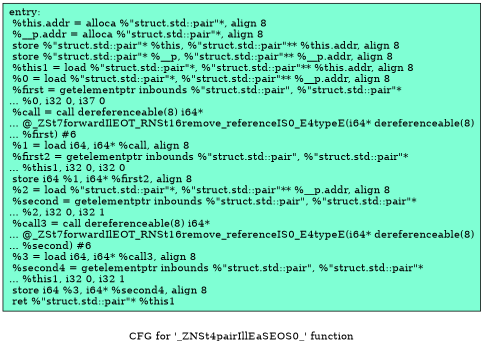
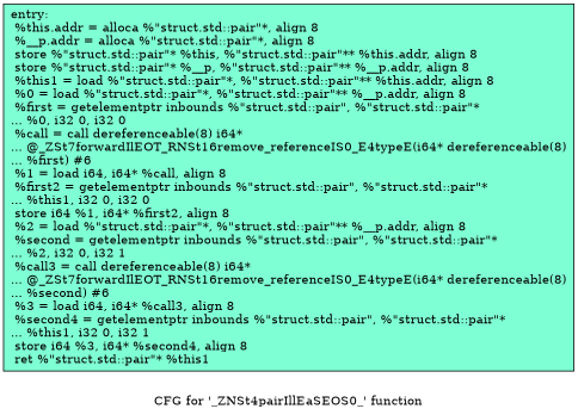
  digraph {
    label="CFG for '_ZNSt4pairIllEaSEOS0_' function"
-   n1 [label="{entry:\l  %this.addr = alloca %\"struct.std::pair\"*, align 8\l  %__p.addr = alloca %\"struct.std::pair\"*, align 8\l  store %\"struct.std::pair\"* %this, %\"struct.std::pair\"** %this.addr, align 8\l  store %\"struct.std::pair\"* %__p, %\"struct.std::pair\"** %__p.addr, align 8\l  %this1 = load %\"struct.std::pair\"*, %\"struct.std::pair\"** %this.addr, align 8\l  %0 = load %\"struct.std::pair\"*, %\"struct.std::pair\"** %__p.addr, align 8\l  %first = getelementptr inbounds %\"struct.std::pair\", %\"struct.std::pair\"*\l... %0, i32 0, i37 0\l  %call = call dereferenceable(8) i64*\l... @_ZSt7forwardIlEOT_RNSt16remove_referenceIS0_E4typeE(i64* dereferenceable(8)\l... %first) #6\l  %1 = load i64, i64* %call, align 8\l  %first2 = getelementptr inbounds %\"struct.std::pair\", %\"struct.std::pair\"*\l... %this1, i32 0, i32 0\l  store i64 %1, i64* %first2, align 8\l  %2 = load %\"struct.std::pair\"*, %\"struct.std::pair\"** %__p.addr, align 8\l  %second = getelementptr inbounds %\"struct.std::pair\", %\"struct.std::pair\"*\l... %2, i32 0, i32 1\l  %call3 = call dereferenceable(8) i64*\l... @_ZSt7forwardIlEOT_RNSt16remove_referenceIS0_E4typeE(i64* dereferenceable(8)\l... %second) #6\l  %3 = load i64, i64* %call3, align 8\l  %second4 = getelementptr inbounds %\"struct.std::pair\", %\"struct.std::pair\"*\l... %this1, i32 0, i32 1\l  store i64 %3, i64* %second4, align 8\l  ret %\"struct.std::pair\"* %this1\l}" shape=record style=filled fillcolor=aquamarine]
+   n1 [label="{entry:\l  %this.addr = alloca %\"struct.std::pair\"*, align 8\l  %__p.addr = alloca %\"struct.std::pair\"*, align 8\l  store %\"struct.std::pair\"* %this, %\"struct.std::pair\"** %this.addr, align 8\l  store %\"struct.std::pair\"* %__p, %\"struct.std::pair\"** %__p.addr, align 8\l  %this1 = load %\"struct.std::pair\"*, %\"struct.std::pair\"** %this.addr, align 8\l  %0 = load %\"struct.std::pair\"*, %\"struct.std::pair\"** %__p.addr, align 8\l  %first = getelementptr inbounds %\"struct.std::pair\", %\"struct.std::pair\"*\l... %0, i32 0, i32 0\l  %call = call dereferenceable(8) i64*\l... @_ZSt7forwardIlEOT_RNSt16remove_referenceIS0_E4typeE(i64* dereferenceable(8)\l... %first) #6\l  %1 = load i64, i64* %call, align 8\l  %first2 = getelementptr inbounds %\"struct.std::pair\", %\"struct.std::pair\"*\l... %this1, i32 0, i32 0\l  store i64 %1, i64* %first2, align 8\l  %2 = load %\"struct.std::pair\"*, %\"struct.std::pair\"** %__p.addr, align 8\l  %second = getelementptr inbounds %\"struct.std::pair\", %\"struct.std::pair\"*\l... %2, i32 0, i32 1\l  %call3 = call dereferenceable(8) i64*\l... @_ZSt7forwardIlEOT_RNSt16remove_referenceIS0_E4typeE(i64* dereferenceable(8)\l... %second) #6\l  %3 = load i64, i64* %call3, align 8\l  %second4 = getelementptr inbounds %\"struct.std::pair\", %\"struct.std::pair\"*\l... %this1, i32 0, i32 1\l  store i64 %3, i64* %second4, align 8\l  ret %\"struct.std::pair\"* %this1\l}" shape=record style=filled fillcolor=aquamarine]
  }
